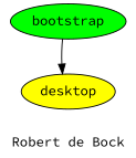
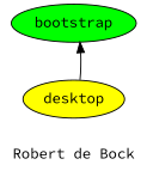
  digraph {
    label="Robert de Bock"
    fontname="Source Code Pro"
    node [style=filled fontname="Source Code Pro"]
    bootstrap [fillcolor=green]
    desktop [fillcolor=yellow]
-   bootstrap -> desktop [fontname="Source Code Pro"]
+   desktop -> bootstrap [fontname="Source Code Pro"]
  }
